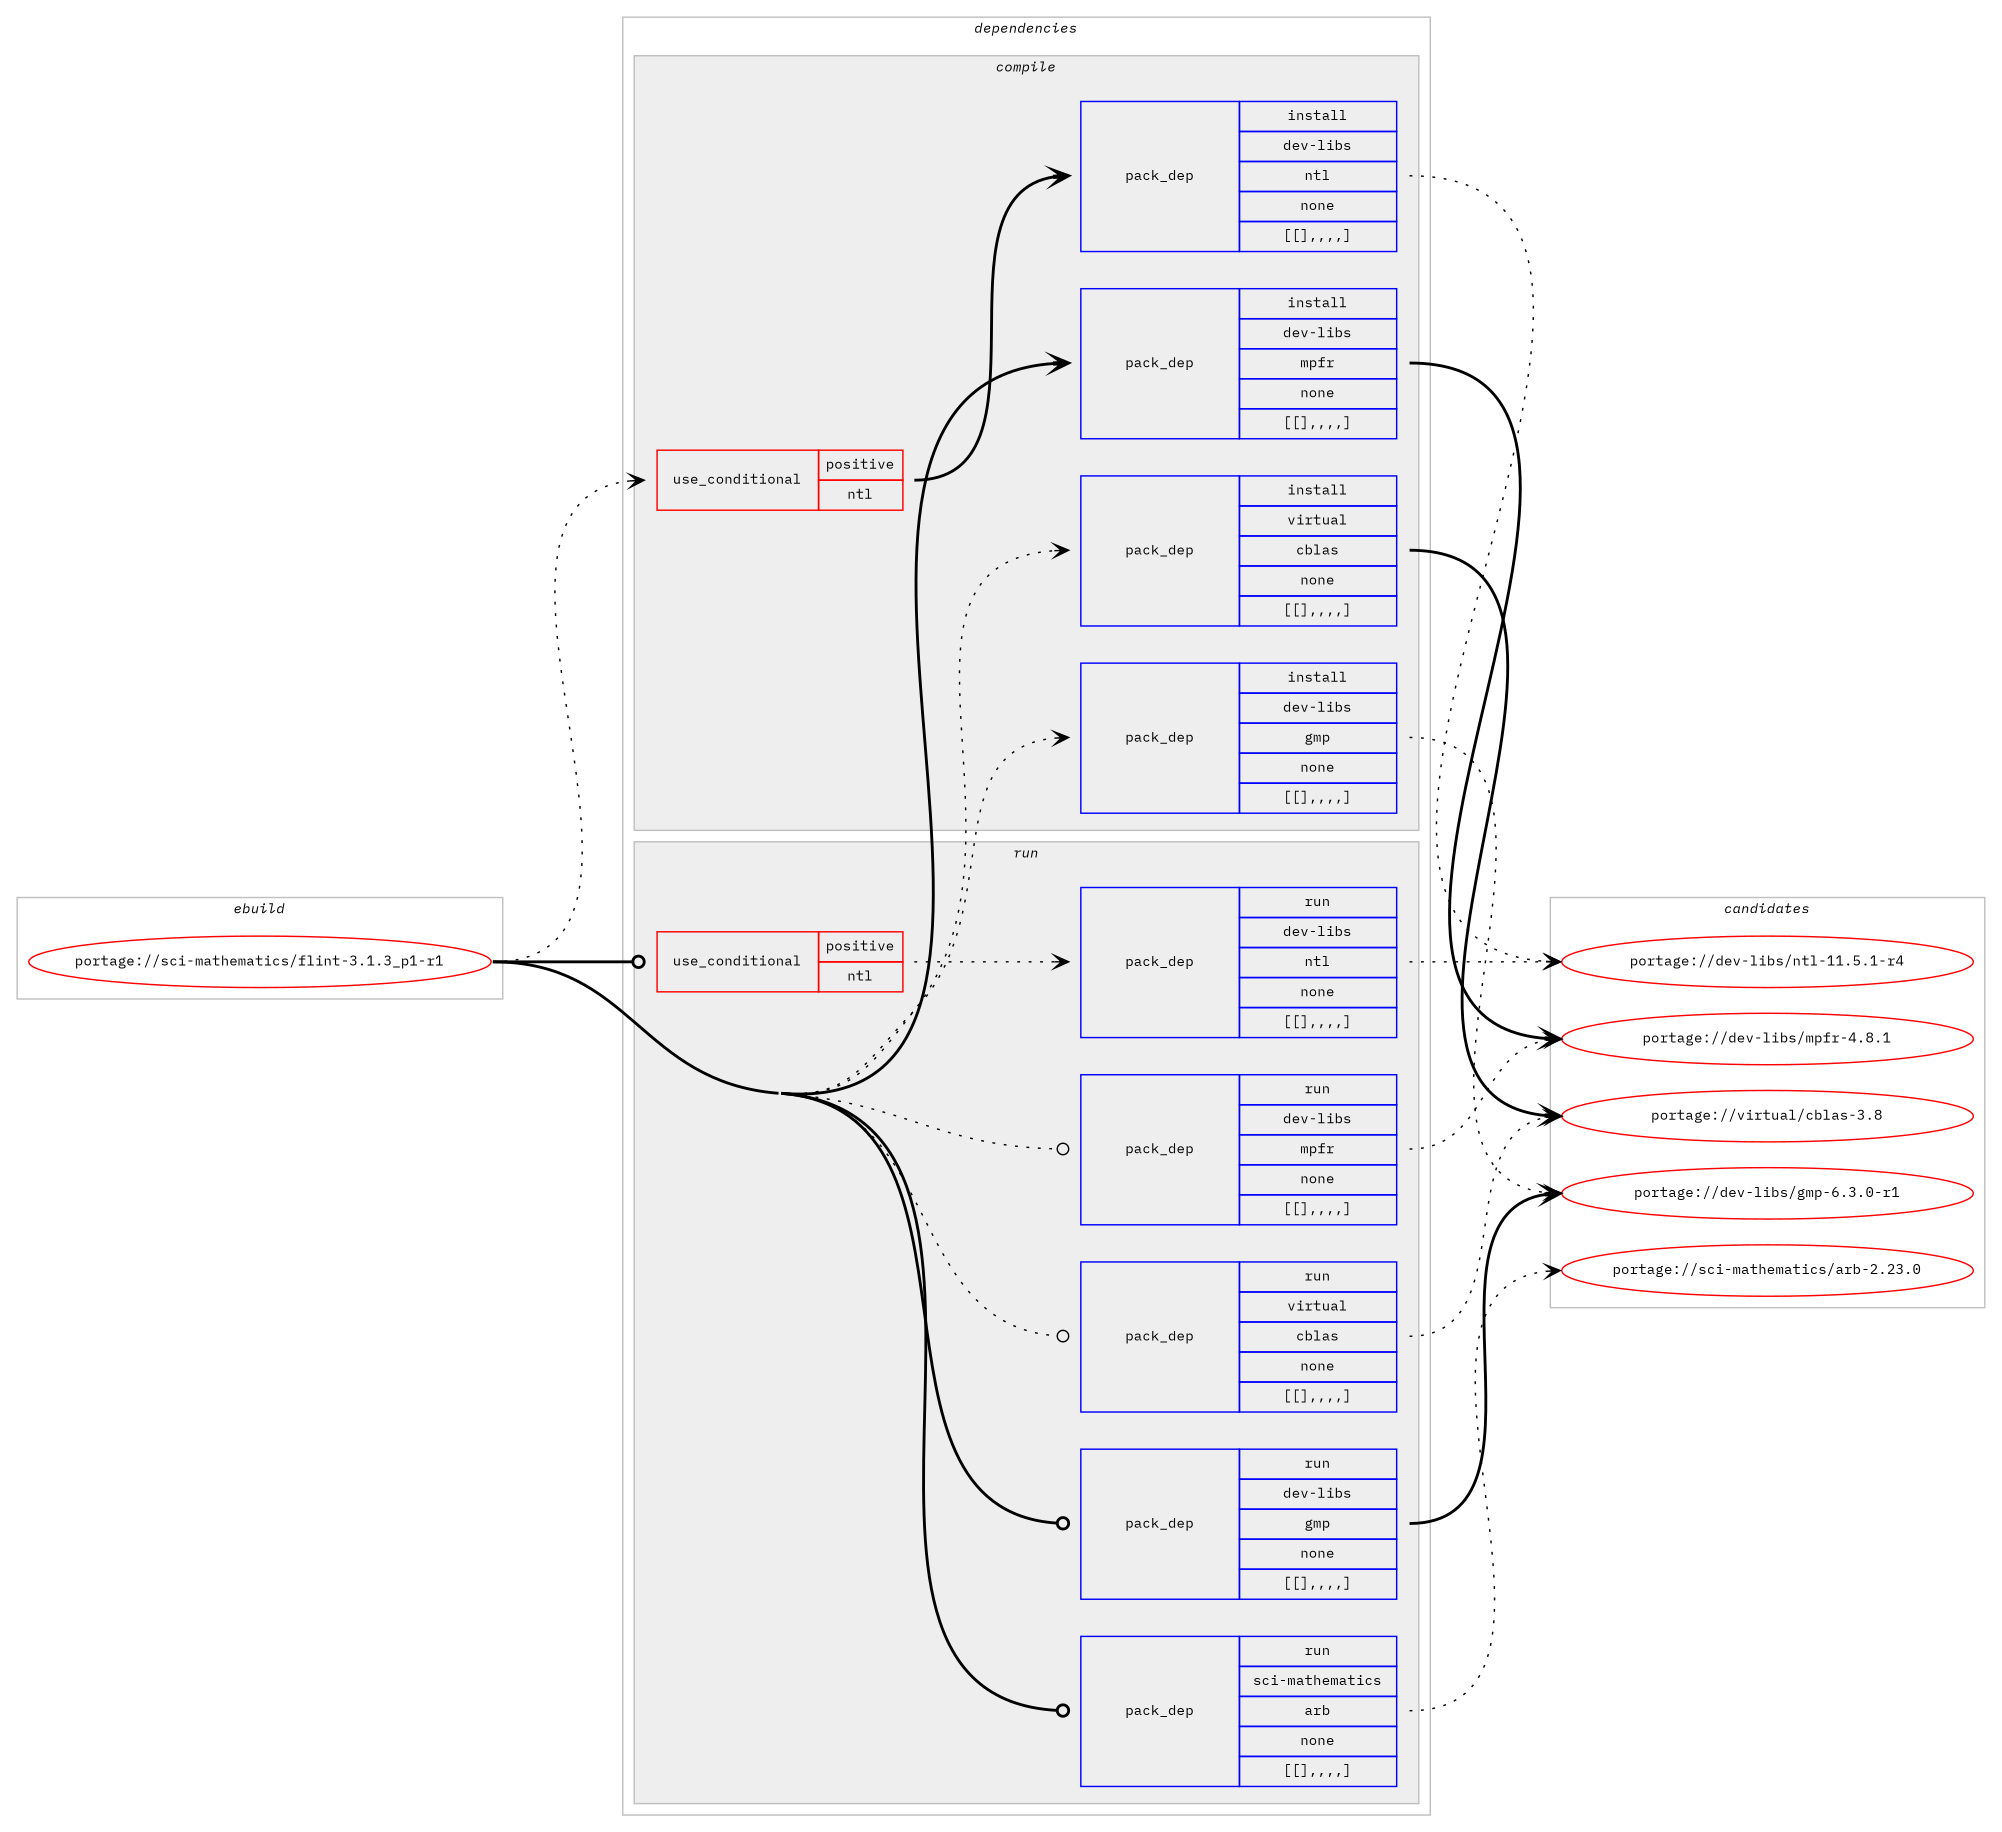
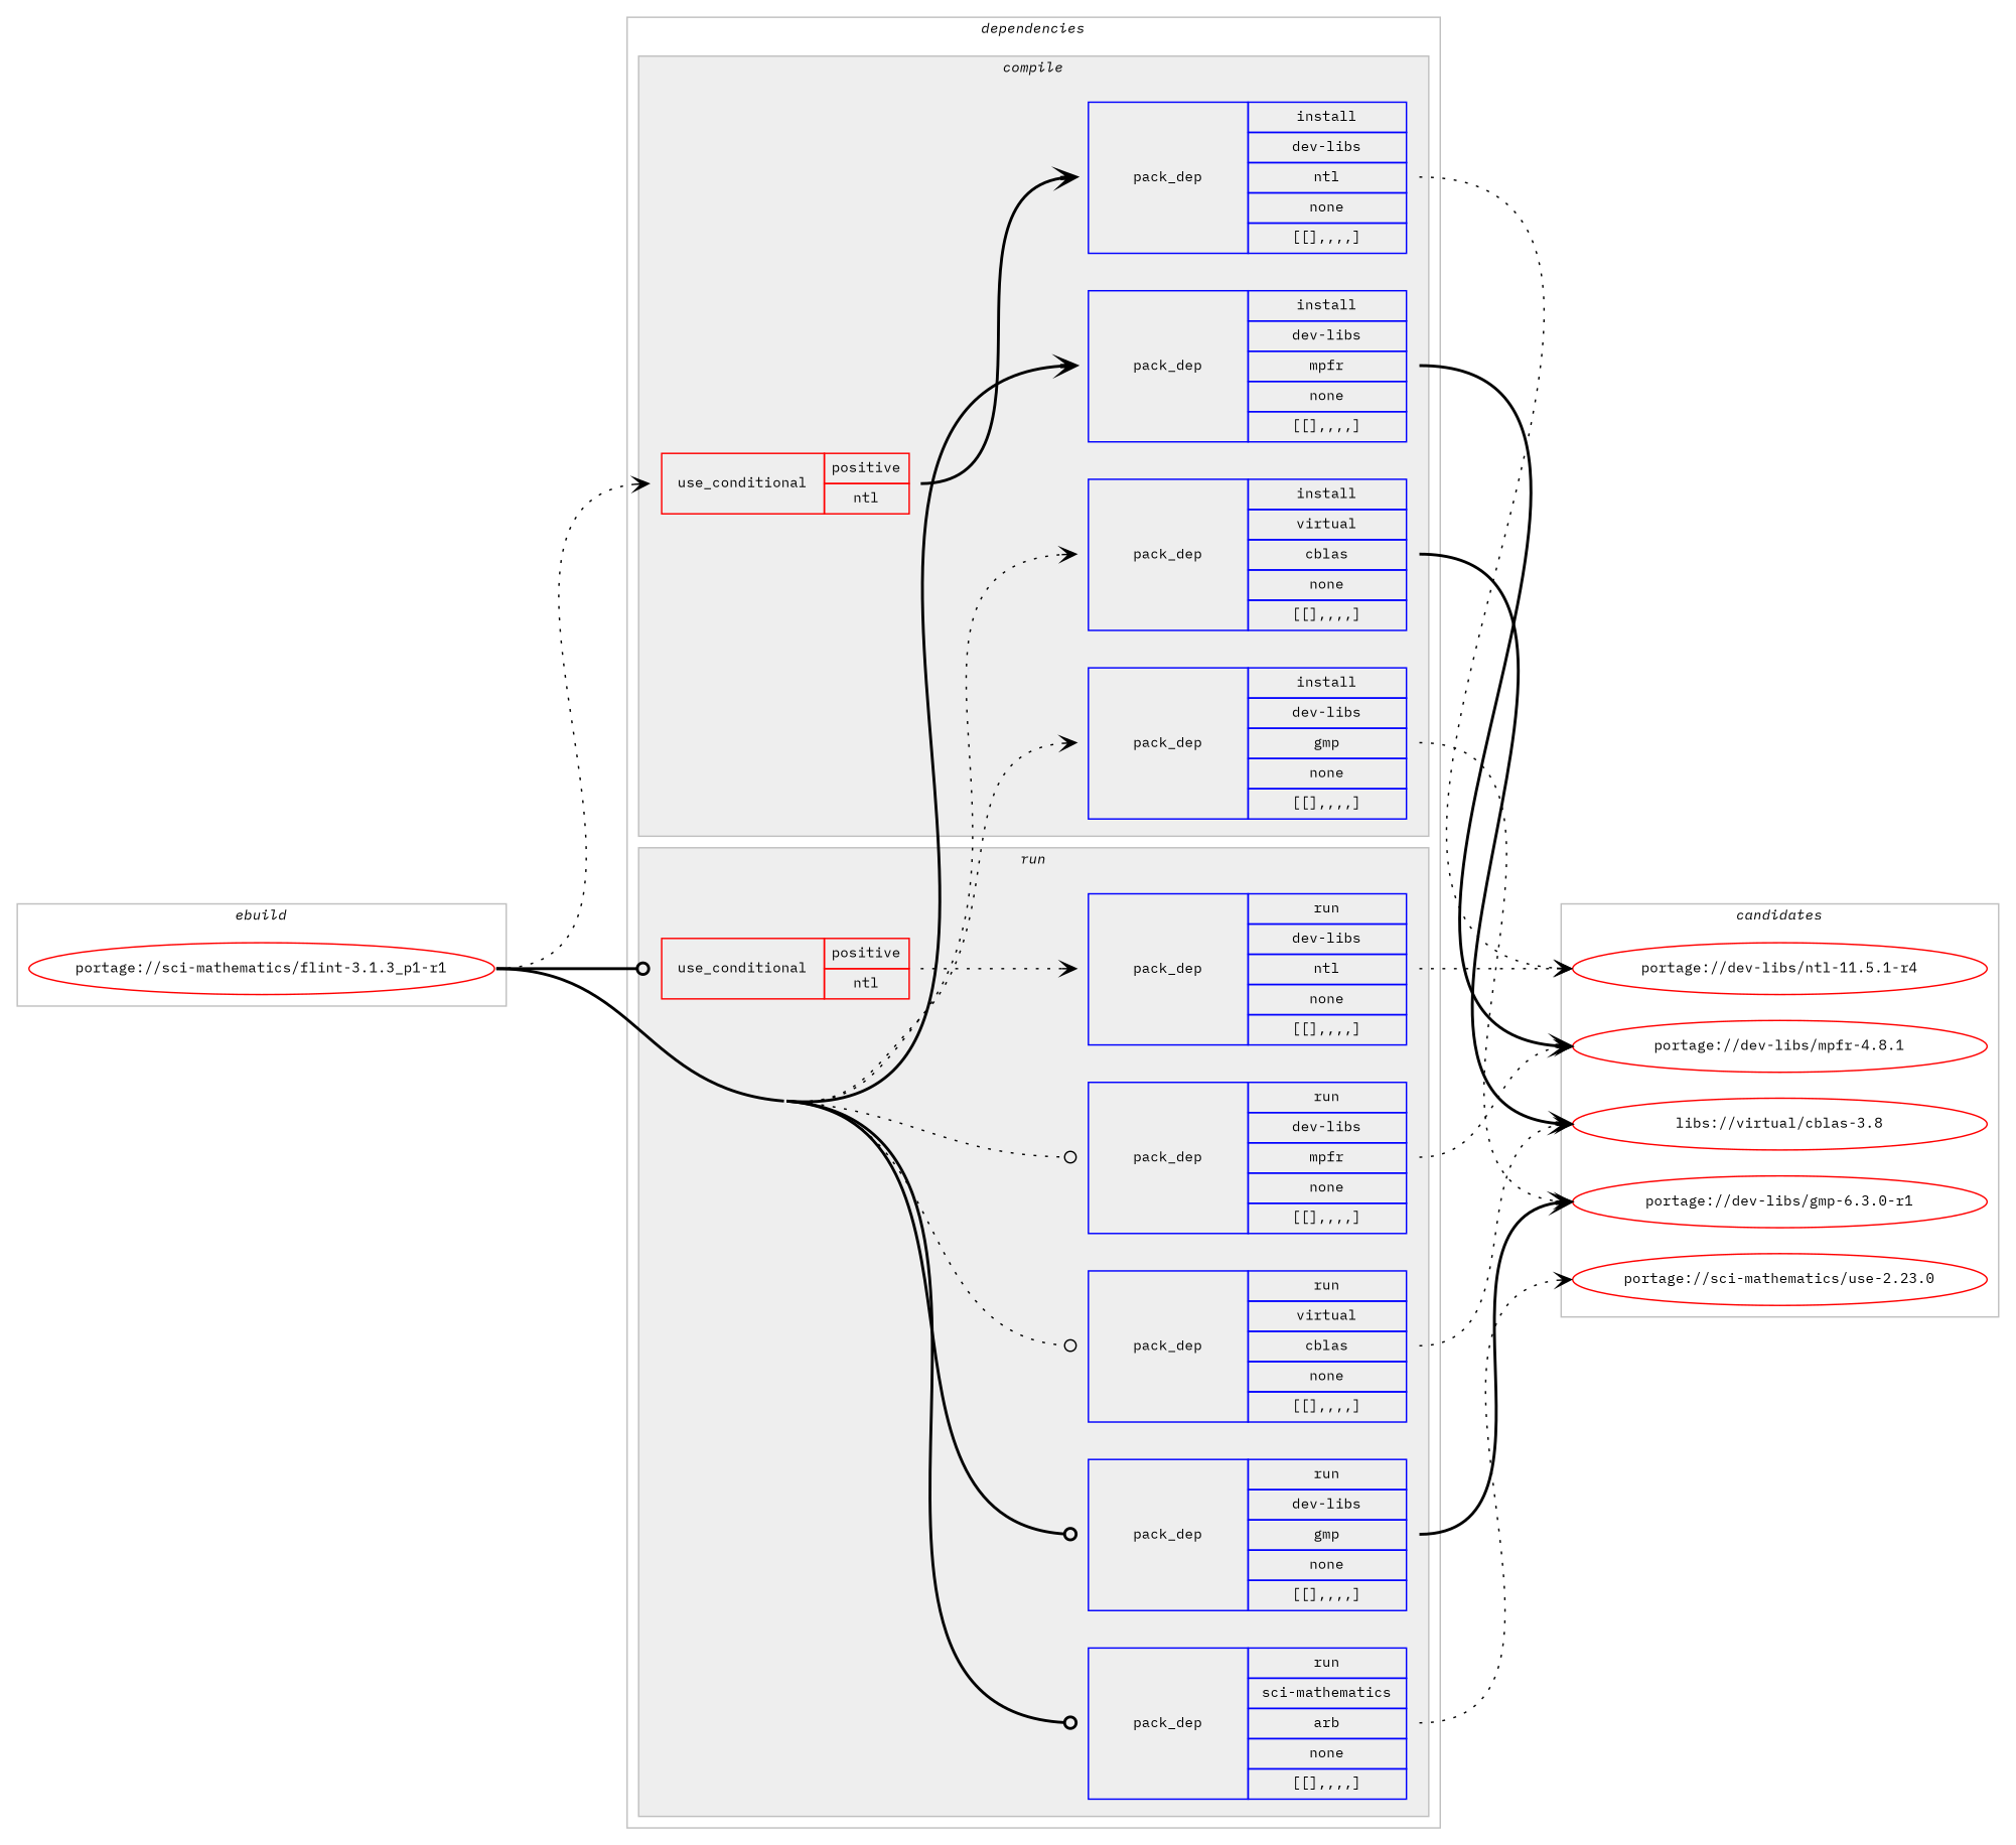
  digraph {
    compound=true
    concentrate=true
    fontname="IBM Plex Mono"
    fontsize=10
    newrank=true
    rankdir=LR
    ranksep=1.5
    node [color=blue fontname="IBM Plex Mono" fontsize=10 shape=none]
    edge [arrowhead=vee fontname="IBM Plex Mono" headport=w style=dotted tailport=e weight=20]
    n1 [color=red label="portage://sci-mathematics/flint-3.1.3_p1-r1" width=4 shape=""]
    n2 [label=<<TABLE BORDER="0" CELLBORDER="1" CELLSPACING="0" CELLPADDING="4" WIDTH="220"><TR><TD ROWSPAN="6" CELLPADDING="30">pack_dep</TD></TR><TR><TD WIDTH="110">install</TD></TR><TR><TD>dev-libs</TD></TR><TR><TD>ntl</TD></TR><TR><TD>none</TD></TR><TR><TD>[[],,,,]</TD></TR></TABLE>>]
    n3 [color=red label=<<TABLE BORDER="0" CELLBORDER="1" CELLSPACING="0" CELLPADDING="4"><TR><TD ROWSPAN="3" CELLPADDING="10">use_conditional</TD></TR><TR><TD>positive</TD></TR><TR><TD>ntl</TD></TR></TABLE>>]
    n4 [label=<<TABLE BORDER="0" CELLBORDER="1" CELLSPACING="0" CELLPADDING="4" WIDTH="220"><TR><TD ROWSPAN="6" CELLPADDING="30">pack_dep</TD></TR><TR><TD WIDTH="110">install</TD></TR><TR><TD>dev-libs</TD></TR><TR><TD>gmp</TD></TR><TR><TD>none</TD></TR><TR><TD>[[],,,,]</TD></TR></TABLE>>]
    n5 [label=<<TABLE BORDER="0" CELLBORDER="1" CELLSPACING="0" CELLPADDING="4" WIDTH="220"><TR><TD ROWSPAN="6" CELLPADDING="30">pack_dep</TD></TR><TR><TD WIDTH="110">install</TD></TR><TR><TD>dev-libs</TD></TR><TR><TD>mpfr</TD></TR><TR><TD>none</TD></TR><TR><TD>[[],,,,]</TD></TR></TABLE>>]
    n6 [label=<<TABLE BORDER="0" CELLBORDER="1" CELLSPACING="0" CELLPADDING="4" WIDTH="220"><TR><TD ROWSPAN="6" CELLPADDING="30">pack_dep</TD></TR><TR><TD WIDTH="110">install</TD></TR><TR><TD>virtual</TD></TR><TR><TD>cblas</TD></TR><TR><TD>none</TD></TR><TR><TD>[[],,,,]</TD></TR></TABLE>>]
    n7 [label=<<TABLE BORDER="0" CELLBORDER="1" CELLSPACING="0" CELLPADDING="4" WIDTH="220"><TR><TD ROWSPAN="6" CELLPADDING="30">pack_dep</TD></TR><TR><TD WIDTH="110">run</TD></TR><TR><TD>dev-libs</TD></TR><TR><TD>ntl</TD></TR><TR><TD>none</TD></TR><TR><TD>[[],,,,]</TD></TR></TABLE>>]
    n8 [color=red label=<<TABLE BORDER="0" CELLBORDER="1" CELLSPACING="0" CELLPADDING="4"><TR><TD ROWSPAN="3" CELLPADDING="10">use_conditional</TD></TR><TR><TD>positive</TD></TR><TR><TD>ntl</TD></TR></TABLE>>]
    n9 [label=<<TABLE BORDER="0" CELLBORDER="1" CELLSPACING="0" CELLPADDING="4" WIDTH="220"><TR><TD ROWSPAN="6" CELLPADDING="30">pack_dep</TD></TR><TR><TD WIDTH="110">run</TD></TR><TR><TD>dev-libs</TD></TR><TR><TD>gmp</TD></TR><TR><TD>none</TD></TR><TR><TD>[[],,,,]</TD></TR></TABLE>>]
    n10 [label=<<TABLE BORDER="0" CELLBORDER="1" CELLSPACING="0" CELLPADDING="4" WIDTH="220"><TR><TD ROWSPAN="6" CELLPADDING="30">pack_dep</TD></TR><TR><TD WIDTH="110">run</TD></TR><TR><TD>dev-libs</TD></TR><TR><TD>mpfr</TD></TR><TR><TD>none</TD></TR><TR><TD>[[],,,,]</TD></TR></TABLE>>]
    n11 [label=<<TABLE BORDER="0" CELLBORDER="1" CELLSPACING="0" CELLPADDING="4" WIDTH="220"><TR><TD ROWSPAN="6" CELLPADDING="30">pack_dep</TD></TR><TR><TD WIDTH="110">run</TD></TR><TR><TD>virtual</TD></TR><TR><TD>cblas</TD></TR><TR><TD>none</TD></TR><TR><TD>[[],,,,]</TD></TR></TABLE>>]
    n12 [label=<<TABLE BORDER="0" CELLBORDER="1" CELLSPACING="0" CELLPADDING="4" WIDTH="220"><TR><TD ROWSPAN="6" CELLPADDING="30">pack_dep</TD></TR><TR><TD WIDTH="110">run</TD></TR><TR><TD>sci-mathematics</TD></TR><TR><TD>arb</TD></TR><TR><TD>none</TD></TR><TR><TD>[[],,,,]</TD></TR></TABLE>>]
    n13 [color=red label="portage://dev-libs/ntl-11.5.1-r4" width=4 shape=""]
    n14 [color=red label="portage://dev-libs/gmp-6.3.0-r1" width=4 shape=""]
    n15 [color=red label="portage://dev-libs/mpfr-4.8.1" width=4 shape=""]
-   n16 [color=red label="portage://virtual/cblas-3.8" width=4 shape=""]
-   n17 [color=red label="portage://sci-mathematics/arb-2.23.0" width=4 shape=""]
+   n16 [color=red label="libs://virtual/cblas-3.8" width=4 shape=""]
+   n17 [color=red label="portage://sci-mathematics/use-2.23.0" width=4 shape=""]
    subgraph cluster_1 {
      color=gray
      label=<<i>ebuild</i>>
      n1
    }
    subgraph cluster_2 {
      color=gray
      label=<<i>dependencies</i>>
      subgraph cluster_3 {
        color=gray
        fillcolor="#eeeeee"
        label=<<i>compile</i>>
        style=filled
        subgraph sub_4 {
          color=gray
          fillcolor="#eeeeee"
          label=<<i>compile</i>>
          style=filled
          n3
          subgraph sub_5 {
            color=gray
            fillcolor="#eeeeee"
            label=<<i>compile</i>>
            style=filled
            n2
          }
        }
        subgraph sub_6 {
          color=gray
          fillcolor="#eeeeee"
          label=<<i>compile</i>>
          style=filled
          n4
        }
        subgraph sub_7 {
          color=gray
          fillcolor="#eeeeee"
          label=<<i>compile</i>>
          style=filled
          n5
        }
        subgraph sub_8 {
          color=gray
          fillcolor="#eeeeee"
          label=<<i>compile</i>>
          style=filled
          n6
        }
      }
      subgraph cluster_9 {
        color=gray
        fillcolor="#eeeeee"
        label=<<i>compile and run</i>>
        style=filled
      }
      subgraph cluster_10 {
        color=gray
        fillcolor="#eeeeee"
        label=<<i>run</i>>
        style=filled
        subgraph sub_11 {
          color=gray
          fillcolor="#eeeeee"
          label=<<i>run</i>>
          style=filled
          n8
          subgraph sub_12 {
            color=gray
            fillcolor="#eeeeee"
            label=<<i>run</i>>
            style=filled
            n7
          }
        }
        subgraph sub_13 {
          color=gray
          fillcolor="#eeeeee"
          label=<<i>run</i>>
          style=filled
          n9
        }
        subgraph sub_14 {
          color=gray
          fillcolor="#eeeeee"
          label=<<i>run</i>>
          style=filled
          n10
        }
        subgraph sub_15 {
          color=gray
          fillcolor="#eeeeee"
          label=<<i>run</i>>
          style=filled
          n11
        }
        subgraph sub_16 {
          color=gray
          fillcolor="#eeeeee"
          label=<<i>run</i>>
          style=filled
          n12
        }
      }
    }
    subgraph cluster_17 {
      color=gray
      label=<<i>candidates</i>>
      rank=same
      subgraph sub_18 {
        color=black
        label=<<i>candidates</i>>
        nodesep=1
        rank=same
        n13
      }
      subgraph sub_19 {
        color=black
        label=<<i>candidates</i>>
        nodesep=1
        rank=same
        n14
      }
      subgraph sub_20 {
        color=black
        label=<<i>candidates</i>>
        nodesep=1
        rank=same
        n15
      }
      subgraph sub_21 {
        color=black
        label=<<i>candidates</i>>
        nodesep=1
        rank=same
        n16
      }
      subgraph sub_22 {
        color=black
        label=<<i>candidates</i>>
        nodesep=1
        rank=same
        n13
      }
      subgraph sub_23 {
        color=black
        label=<<i>candidates</i>>
        nodesep=1
        rank=same
        n14
      }
      subgraph sub_24 {
        color=black
        label=<<i>candidates</i>>
        nodesep=1
        rank=same
        n15
      }
      subgraph sub_25 {
        color=black
        label=<<i>candidates</i>>
        nodesep=1
        rank=same
        n16
      }
      subgraph sub_26 {
        color=black
        label=<<i>candidates</i>>
        nodesep=1
        rank=same
        n17
      }
    }
    n1 -> n3
    n1 -> n4
    n1 -> n5 [style=bold]
    n1 -> n6
    n1 -> n8 [arrowhead=odot style=bold]
    n1 -> n9 [arrowhead=odot style=bold]
    n1 -> n10 [arrowhead=odot]
    n1 -> n11 [arrowhead=odot]
    n1 -> n12 [arrowhead=odot style=bold]
    n2 -> n13 [weight=100]
    n3 -> n2 [style=bold]
    n4 -> n14 [weight=100]
    n5 -> n15 [style=bold weight=100]
    n6 -> n16 [style=bold weight=100]
    n7 -> n13 [weight=100]
    n8 -> n7
    n9 -> n14 [style=bold weight=100]
    n10 -> n15 [weight=100]
    n11 -> n16 [weight=100]
    n12 -> n17 [weight=100]
  }
